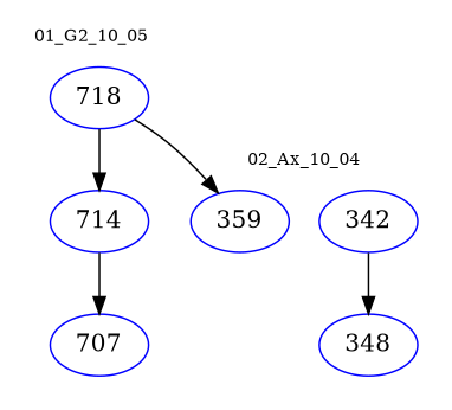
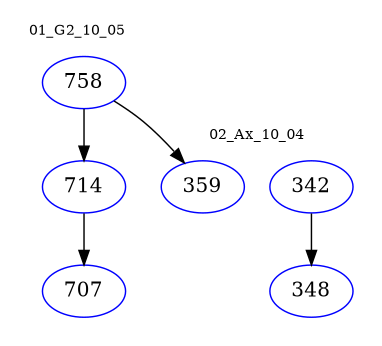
  digraph {
    node [color=blue]
    edge [color=black]
    n1 [label=342]
    n2 [label=348]
    n3 [label=359]
-   n4 [label=718]
+   n4 [label=758]
    n5 [label=714]
    n6 [label=707]
    subgraph cluster_1 {
      color=white
      fontsize=10
      label="02_Ax_10_04"
      n1
      n2
      n3
    }
    subgraph cluster_2 {
      color=white
      fontsize=10
      label="01_G2_10_05"
      n4
      n5
      n6
    }
    n1 -> n2
    n4 -> n3
    n4 -> n5
    n5 -> n6
  }
